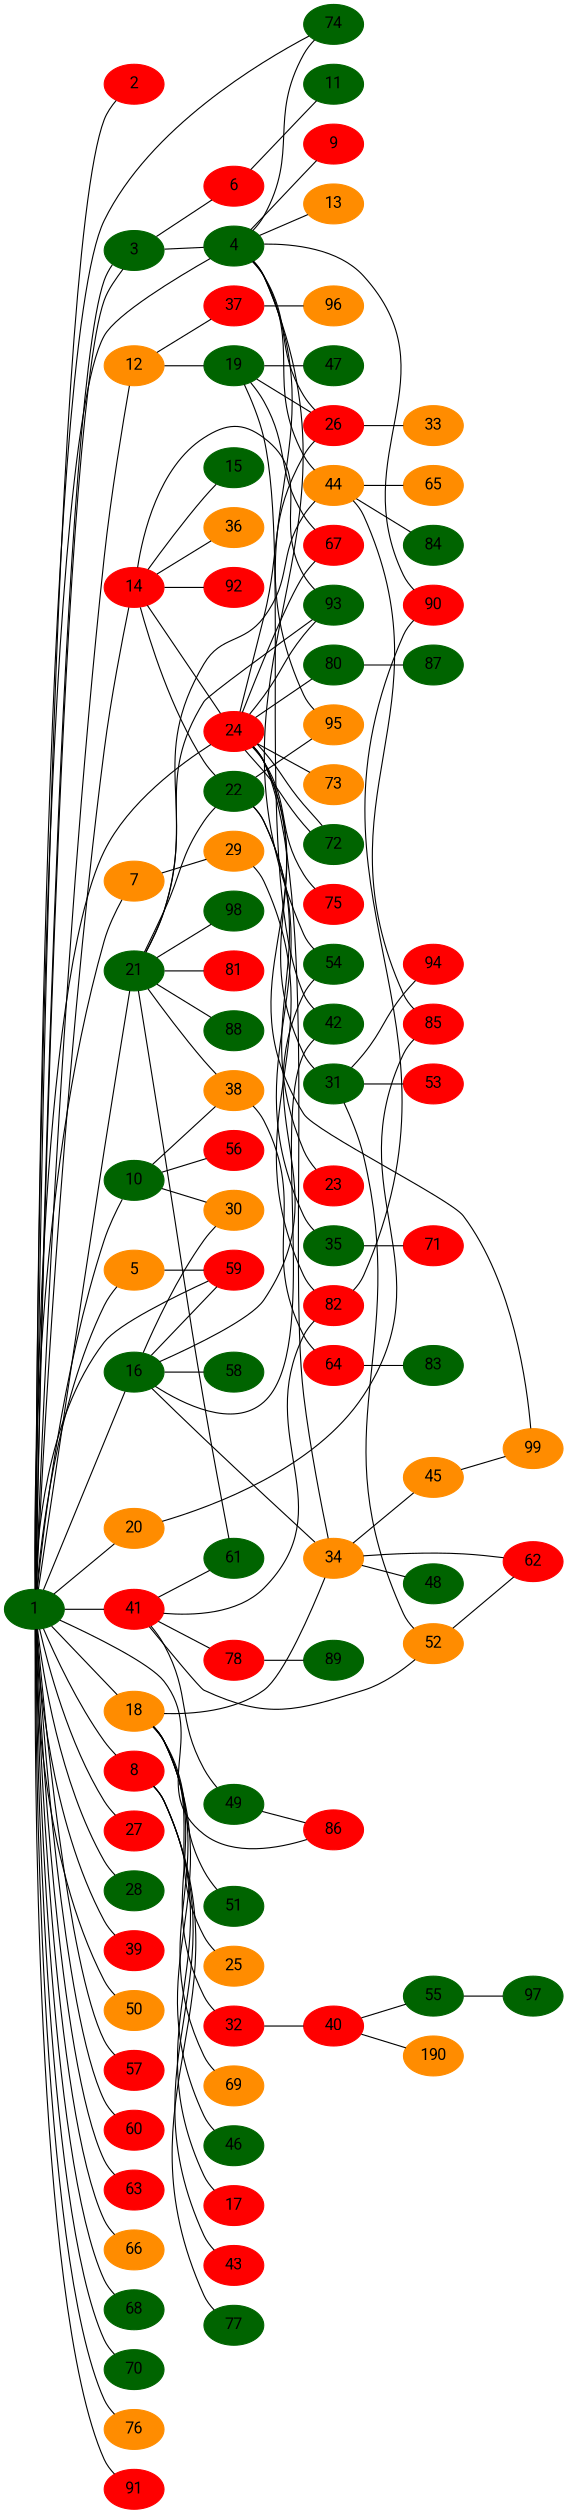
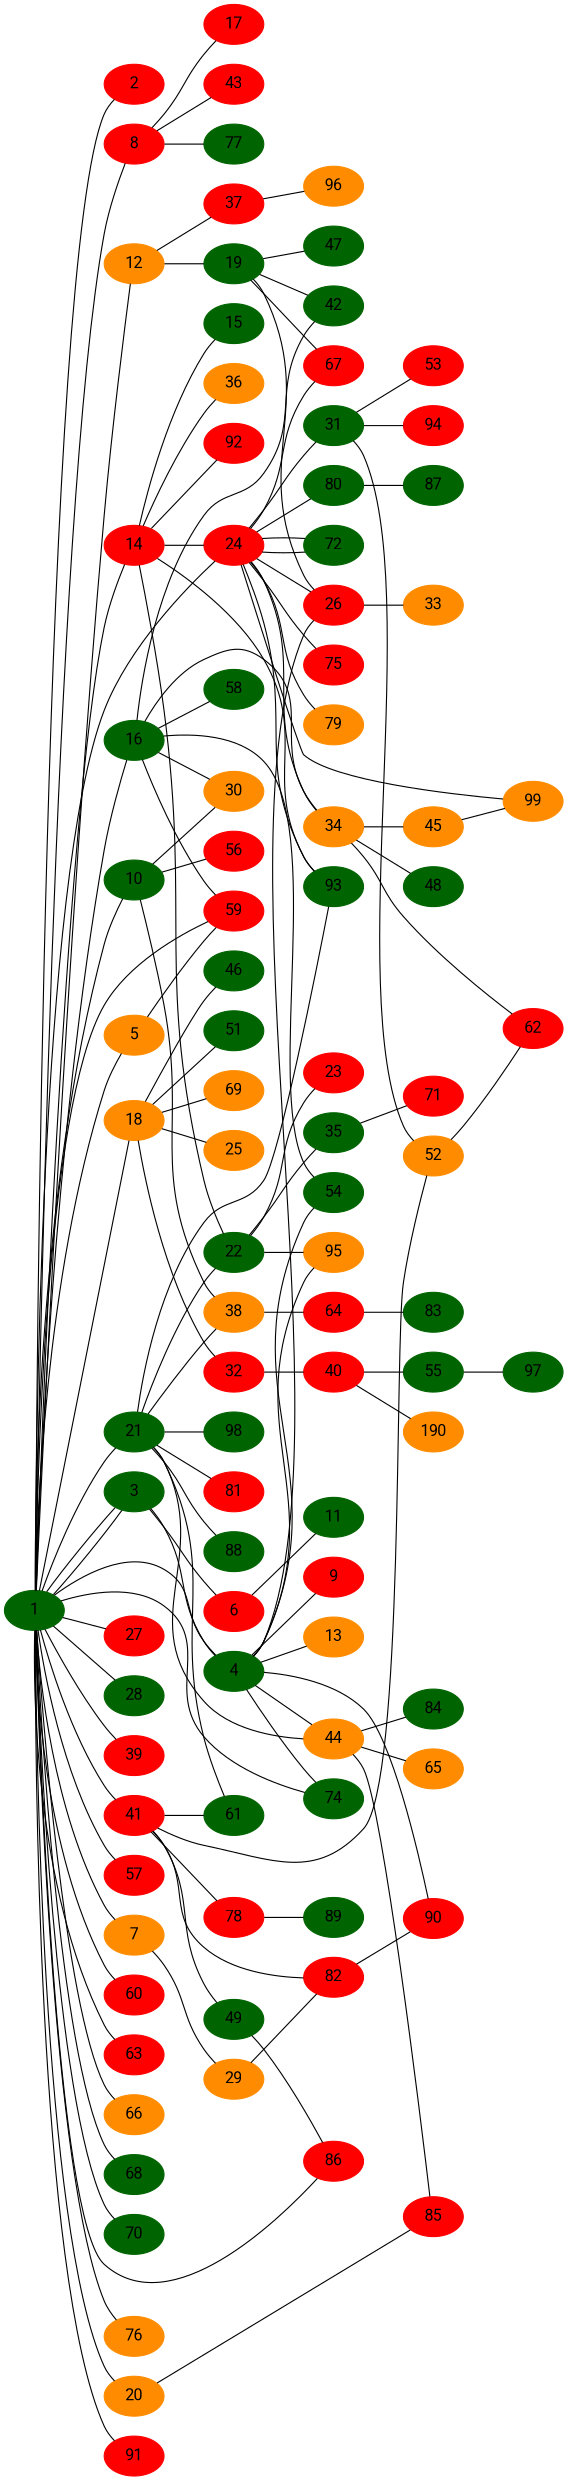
  graph {
    fontname=Roboto
    rankdir=LR
    node [color=darkgreen fontname=Roboto style=filled]
    edge [fontname=Roboto]
    2 [color=red]
    1
    3
    4
    5 [color=darkorange]
    7 [color=darkorange]
    8 [color=red]
    10
    12 [color=darkorange]
    14 [color=red]
    16
    18 [color=darkorange]
    20 [color=darkorange]
    21
    24 [color=red]
    27 [color=red]
    28
    39 [color=red]
    41 [color=red]
-   50 [color=darkorange]
    57 [color=red]
    59 [color=red]
    60 [color=red]
    63 [color=red]
    66 [color=darkorange]
    68
    70
    74
    76 [color=darkorange]
    86 [color=red]
    91 [color=red]
    6 [color=red]
    9 [color=red]
    13 [color=darkorange]
    26 [color=red]
    44 [color=darkorange]
    54
    90 [color=red]
    95 [color=darkorange]
    29 [color=darkorange]
    17 [color=red]
    43 [color=red]
    77
    30 [color=darkorange]
    38 [color=darkorange]
    56 [color=red]
    19
    37 [color=red]
    15
    22
    36 [color=darkorange]
    92 [color=red]
    93
    34 [color=darkorange]
    42
    58
    25 [color=darkorange]
    32 [color=red]
    46
    51
    69 [color=darkorange]
    85 [color=red]
    61
    81 [color=red]
    88
    98
    67 [color=red]
    31
    72
    75 [color=red]
-   79 [color=darkorange label=73]
+   79 [color=darkorange]
    80
    99 [color=darkorange]
    82 [color=red]
    52 [color=darkorange]
    49
    78 [color=red]
    11
    33 [color=darkorange]
    65 [color=darkorange]
    84
    64 [color=red]
    47
    96 [color=darkorange]
    23 [color=red]
    35
    45 [color=darkorange]
    48
    62 [color=red]
    40 [color=red]
    71 [color=red]
    53 [color=red]
    94 [color=red]
    87
    55
    n96 [color=darkorange label=190]
    83
    97
    89
    1 -- 2
    1 -- 3
    1 -- 3
    1 -- 4
    1 -- 5
    1 -- 7
    1 -- 8
    1 -- 10
    1 -- 12
    1 -- 14
    1 -- 16
    1 -- 18
    1 -- 20
    1 -- 21
    1 -- 24
    1 -- 27
    1 -- 28
    1 -- 39
    1 -- 41
-   1 -- 50
    1 -- 57
    1 -- 59
    1 -- 60
    1 -- 63
    1 -- 66
    1 -- 68
    1 -- 70
    1 -- 74
    1 -- 76
    1 -- 86
    1 -- 91
    3 -- 4
    3 -- 6
    4 -- 74
    4 -- 9
    4 -- 13
    4 -- 26
    4 -- 44
    4 -- 54
    4 -- 90
    4 -- 95
    5 -- 59
    7 -- 29
    8 -- 17
    8 -- 43
    8 -- 77
    10 -- 30
    10 -- 38
    10 -- 56
    12 -- 19
    12 -- 37
    14 -- 24
    14 -- 15
    14 -- 22
    14 -- 36
    14 -- 92
    14 -- 93
    16 -- 59
    16 -- 54
    16 -- 30
    16 -- 34
    16 -- 42
    16 -- 58
-   18 -- 34
    18 -- 25
    18 -- 32
    18 -- 46
    18 -- 51
    18 -- 69
    20 -- 85
    21 -- 44
    21 -- 38
    21 -- 22
    21 -- 93
    21 -- 61
    21 -- 81
    21 -- 88
    21 -- 98
    24 -- 26
    24 -- 93
    24 -- 34
    24 -- 67
    24 -- 31
    24 -- 72
    24 -- 72
    24 -- 75
    24 -- 79
    24 -- 80
    24 -- 99
    41 -- 61
    41 -- 82
    41 -- 52
    41 -- 49
    41 -- 78
    6 -- 11
    26 -- 33
    44 -- 85
    44 -- 65
    44 -- 84
    29 -- 82
    38 -- 64
    19 -- 26
    19 -- 42
    19 -- 67
    19 -- 47
    37 -- 96
    22 -- 95
    22 -- 23
    22 -- 35
    34 -- 45
    34 -- 48
    34 -- 62
    32 -- 40
    31 -- 52
    31 -- 53
    31 -- 94
    80 -- 87
    82 -- 90
    52 -- 62
    49 -- 86
    78 -- 89
    64 -- 83
    35 -- 71
    45 -- 99
    40 -- 55
    40 -- n96
    55 -- 97
  }
